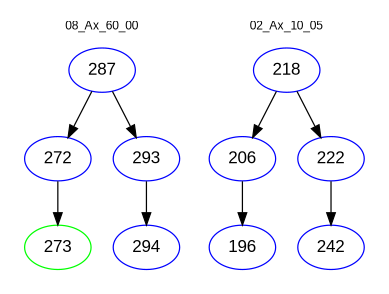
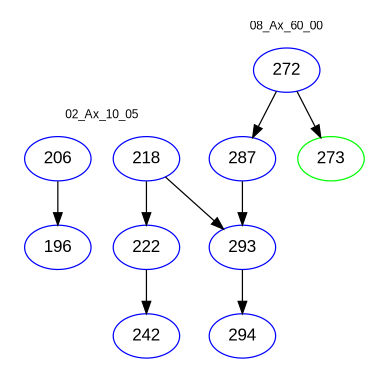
  digraph {
    fontname="Liberation Sans"
    node [color=blue fontname="Liberation Sans"]
    edge [color=black fontname="Liberation Sans"]
    n1 [label=287]
    n2 [label=272]
    n3 [label=293]
    n4 [color=green label=273]
    n5 [label=294]
    n6 [label=218]
    n7 [label=206]
    n8 [label=222]
    n9 [label=196]
    n10 [label=242]
    subgraph cluster_1 {
      color=white
      fontsize=10
      label="08_Ax_60_00"
      n1
      n2
      n3
      n4
      n5
    }
    subgraph cluster_2 {
      color=white
      fontsize=10
      label="02_Ax_10_05"
      n6
      n7
      n8
      n9
      n10
    }
-   n1 -> n2
+   n2 -> n1
    n1 -> n3
    n2 -> n4
    n3 -> n5
-   n6 -> n7
+   n6 -> n3
    n6 -> n8
    n7 -> n9
    n8 -> n10
  }
